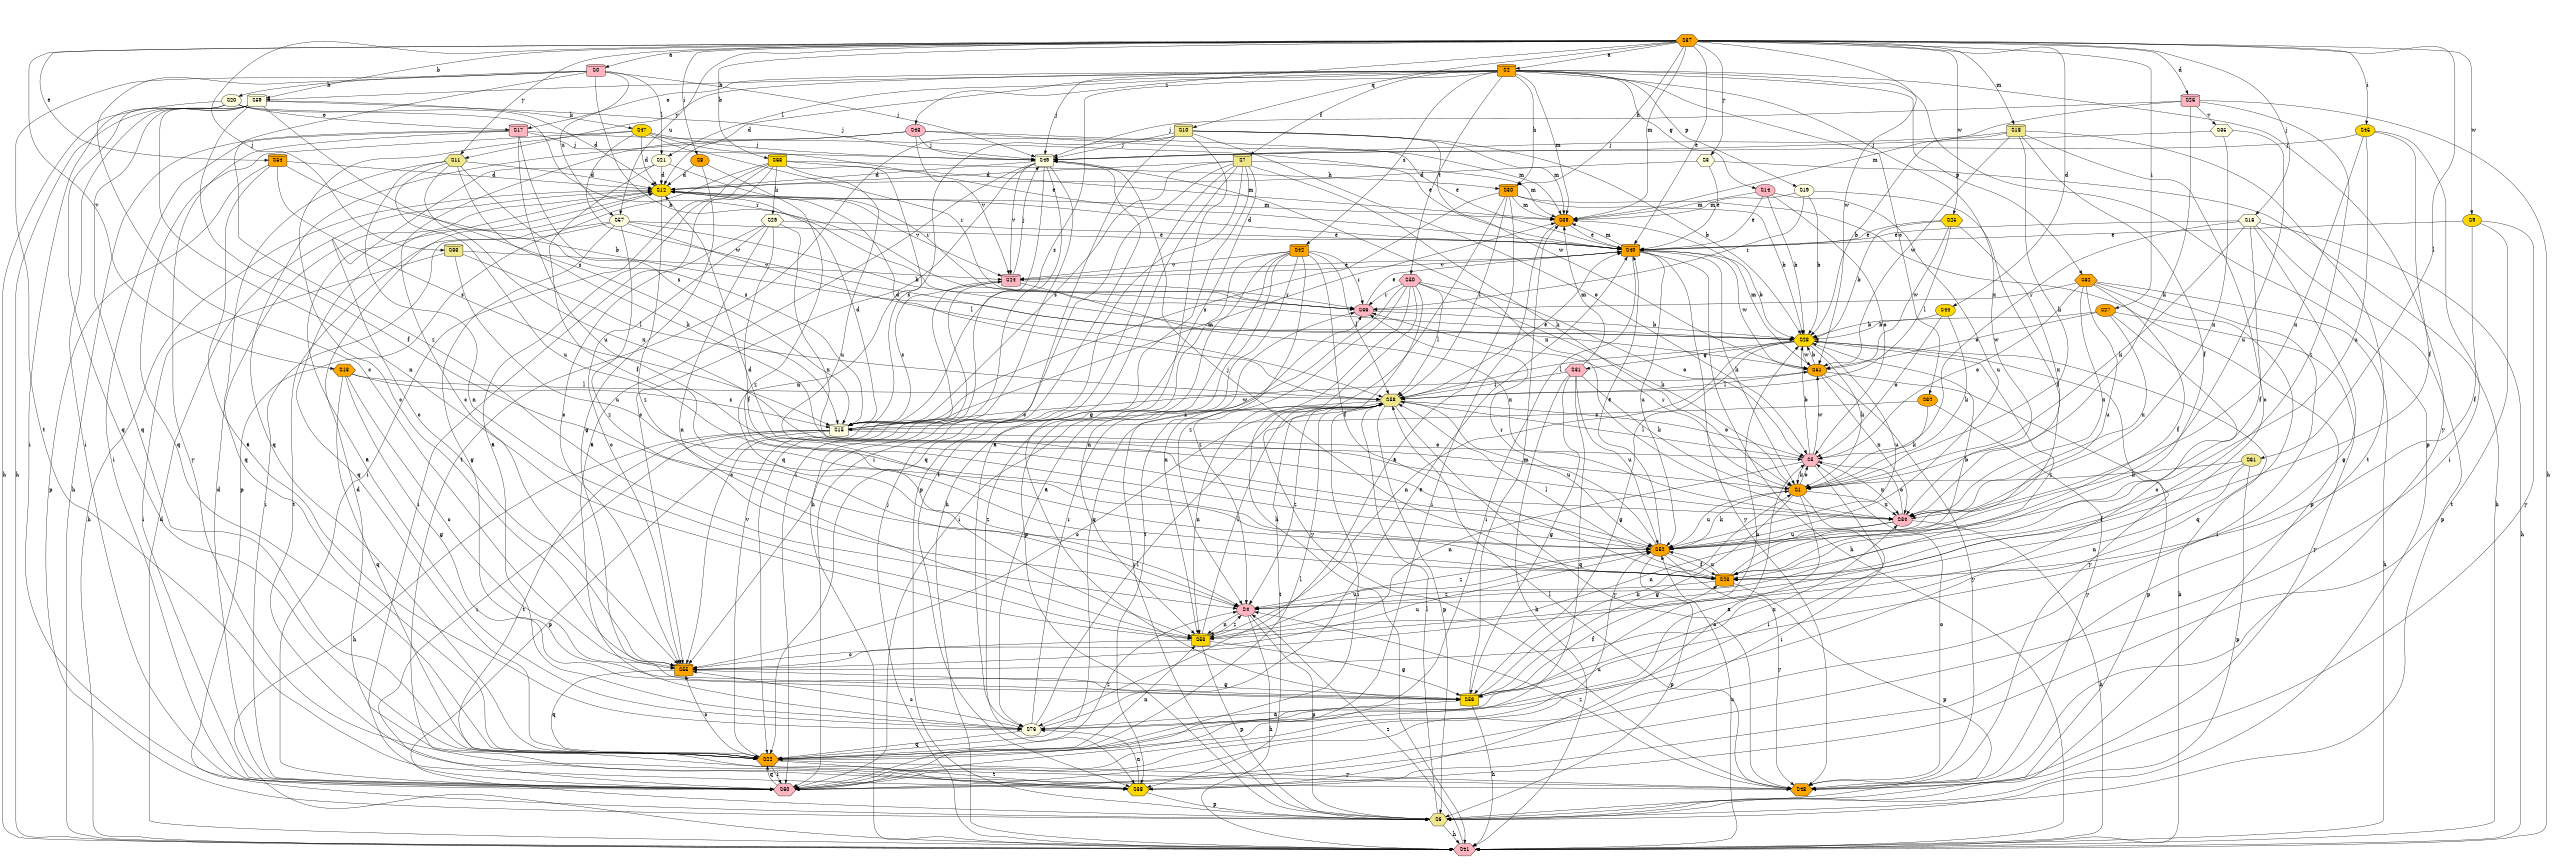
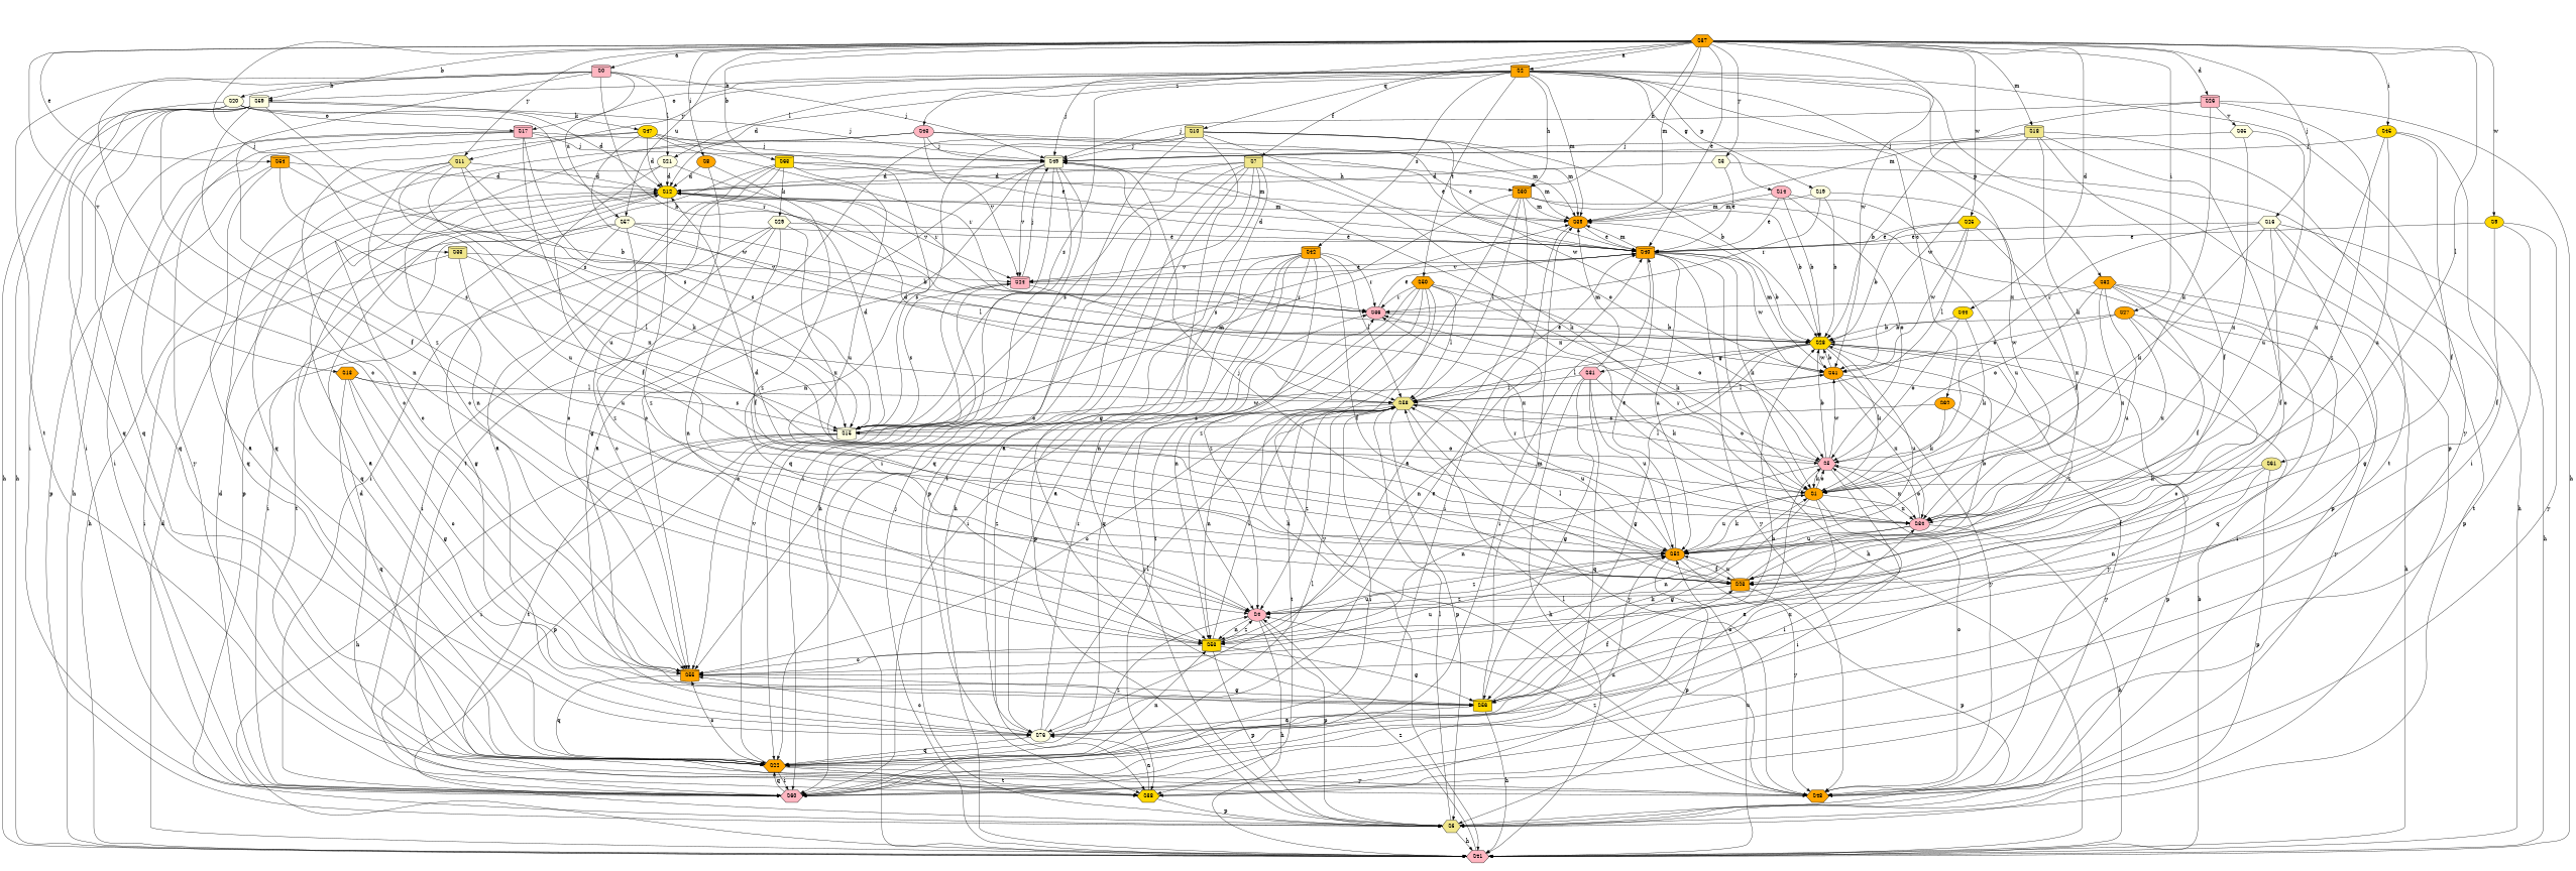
  strict digraph {
    node [fillcolor=orange shape=ellipse style=filled]
    S37 [shape=hexagon]
    S2 [shape=cylinder]
    S0 [fillcolor=lightpink shape=cylinder]
    S63 [fillcolor=gold shape=cylinder]
    S59 [fillcolor=lightyellow shape=cylinder]
    S26 [fillcolor=lightpink shape=cylinder]
    S44 [fillcolor=gold]
    S54 [shape=cylinder]
    S40 [shape=cylinder]
    S30 [shape=cylinder]
    S8
    S45 [fillcolor=gold]
    S27
    S33 [fillcolor=khaki shape=cylinder]
    S16 [fillcolor=lightyellow shape=hexagon]
    S61 [fillcolor=khaki]
    S18 [fillcolor=khaki shape=cylinder]
    S39
    S10 [fillcolor=khaki shape=cylinder]
    S57 [fillcolor=lightyellow]
    S13 [shape=hexagon]
    S25 [fillcolor=gold shape=hexagon]
    S9 [fillcolor=gold]
    S51
    S3 [fillcolor=lightyellow shape=hexagon]
    S11 [fillcolor=khaki shape=hexagon]
    S43 [fillcolor=lightpink]
    S62
    S12 [fillcolor=gold]
    S7 [fillcolor=khaki shape=cylinder]
    S14 [fillcolor=lightpink]
    S49 [fillcolor=lightyellow shape=cylinder]
    S21 [fillcolor=lightyellow]
    S17 [fillcolor=lightpink shape=cylinder]
    S19 [fillcolor=lightyellow]
    S32 [shape=hexagon]
    S6 [fillcolor=khaki shape=hexagon]
    S42 [shape=cylinder]
    S15 [fillcolor=lightyellow shape=cylinder]
-   S50 [fillcolor=lightpink shape=hexagon]
+   S50 [shape=hexagon]
    S34 [fillcolor=lightpink]
    S48 [shape=hexagon]
    S20 [fillcolor=lightyellow]
    S28 [fillcolor=gold shape=hexagon]
    S55 [shape=cylinder]
    S38 [fillcolor=gold shape=hexagon]
    S4 [fillcolor=lightpink]
    n48 [fillcolor=lightyellow label=S76]
    S60 [fillcolor=lightpink shape=hexagon]
    S29 [fillcolor=lightyellow shape=hexagon]
    S52
    S22 [shape=hexagon]
    S23 [shape=cylinder]
    S41 [fillcolor=lightpink shape=hexagon]
    S47 [fillcolor=gold]
    S53 [fillcolor=gold shape=cylinder]
    S1
    S35 [fillcolor=lightyellow shape=hexagon]
    S5 [fillcolor=lightpink shape=hexagon]
    S24 [fillcolor=lightpink shape=cylinder]
    S58 [fillcolor=khaki shape=hexagon]
    S56 [fillcolor=gold shape=cylinder]
    S36 [fillcolor=lightpink]
    S31 [fillcolor=lightpink shape=hexagon]
    S37 -> S2 [label=a]
    S37 -> S0 [label=a]
    S37 -> S63 [label=b]
    S37 -> S59 [label=b]
    S37 -> S26 [label=d]
    S37 -> S44 [label=d]
    S37 -> S54 [label=e]
    S37 -> S40 [label=e]
    S37 -> S30 [label=h]
    S37 -> S8 [label=i]
    S37 -> S45 [label=i]
    S37 -> S27 [label=i]
    S37 -> S33 [label=j]
    S37 -> S16 [label=j]
    S37 -> S61 [label=l]
    S37 -> S18 [label=m]
    S37 -> S39 [label=m]
    S37 -> S10 [label=q]
    S37 -> S57 [label=u]
    S37 -> S13 [label=v]
    S37 -> S25 [label=w]
    S37 -> S9 [label=w]
    S37 -> S51 [label=w]
    S37 -> S3 [label=y]
    S37 -> S11 [label=y]
    S37 -> S43 [label=z]
    S2 -> S59 [label=b]
    S2 -> S30 [label=h]
    S2 -> S39 [label=m]
    S2 -> S11 [label=y]
    S2 -> S62 [label=c]
    S2 -> S12 [label=d]
    S2 -> S7 [label=f]
    S2 -> S14 [label=g]
    S2 -> S49 [label=j]
    S2 -> S21 [label=l]
    S2 -> S17 [label=o]
    S2 -> S19 [label=p]
    S2 -> S32 [label=p]
    S2 -> S6 [label=p]
    S2 -> S42 [label=s]
    S2 -> S15 [label=s]
    S2 -> S50 [label=t]
    S2 -> S34 [label=x]
    S2 -> S48 [label=y]
    S0 -> S57 [label=u]
    S0 -> S49 [label=j]
    S0 -> S21 [label=l]
    S0 -> S20 [label=b]
    S0 -> S28 [label=b]
    S0 -> S55 [label=c]
    S0 -> S38 [label=t]
    S0 -> S4 [label=z]
    S63 -> S30 [label=h]
    S63 -> S39 [label=m]
    S63 -> S6 [label=p]
    S63 -> S15 [label=s]
    S63 -> S55 [label=c]
    S63 -> n48 [label=a]
    S63 -> S60 [label=i]
    S63 -> S29 [label=k]
    S63 -> S52 [label=u]
    S59 -> S49 [label=j]
    S59 -> S15 [label=s]
    S59 -> S60 [label=i]
    S59 -> S22 [label=q]
    S59 -> S23 [label=f]
    S59 -> S41 [label=h]
    S59 -> S47 [label=k]
    S59 -> S53 [label=n]
    S26 -> S39 [label=m]
    S26 -> S49 [label=j]
    S26 -> S4 [label=z]
    S26 -> S41 [label=h]
    S26 -> S1 [label=k]
    S26 -> S35 [label=v]
    S44 -> S28 [label=b]
    S44 -> S1 [label=k]
    S44 -> S5 [label=o]
    S54 -> S12 [label=d]
    S54 -> S6 [label=p]
    S54 -> S15 [label=s]
    S54 -> S28 [label=b]
    S54 -> n48 [label=a]
    S40 -> S39 [label=m]
    S40 -> S51 [label=w]
    S40 -> S12 [label=d]
    S40 -> S48 [label=y]
    S40 -> S28 [label=b]
    S40 -> S60 [label=i]
    S40 -> S52 [label=u]
    S40 -> S41 [label=h]
    S40 -> S1 [label=k]
    S40 -> S24 [label=v]
    S30 -> S39 [label=m]
    S30 -> S6 [label=p]
    S30 -> S15 [label=s]
    S30 -> S28 [label=b]
    S30 -> n48 [label=a]
    S30 -> S41 [label=h]
    S30 -> S58 [label=l]
    S8 -> S12 [label=d]
    S8 -> S4 [label=z]
    S8 -> S56 [label=g]
    S45 -> S49 [label=j]
    S45 -> S34 [label=x]
    S45 -> S60 [label=i]
    S45 -> S52 [label=u]
    S45 -> S23 [label=f]
    S27 -> S51 [label=w]
    S27 -> S34 [label=x]
    S27 -> S48 [label=y]
    S27 -> S28 [label=b]
    S27 -> S55 [label=c]
    S33 -> S60 [label=i]
    S33 -> S52 [label=u]
    S33 -> S24 [label=v]
    S33 -> S58 [label=l]
    S16 -> S40 [label=e]
    S16 -> S6 [label=p]
    S16 -> S23 [label=f]
    S16 -> S41 [label=h]
    S16 -> S1 [label=k]
    S16 -> S5 [label=o]
    S16 -> S56 [label=g]
    S61 -> S6 [label=p]
    S61 -> S23 [label=f]
    S61 -> S53 [label=n]
    S61 -> S1 [label=k]
    S18 -> S51 [label=w]
    S18 -> S49 [label=j]
    S18 -> S28 [label=b]
    S18 -> S55 [label=c]
    S18 -> S38 [label=t]
    S18 -> S23 [label=f]
    S18 -> S1 [label=k]
    S39 -> S40 [label=e]
    S39 -> S60 [label=i]
    S10 -> S39 [label=m]
    S10 -> S51 [label=w]
    S10 -> S49 [label=j]
    S10 -> S28 [label=b]
    S10 -> S38 [label=t]
    S10 -> S60 [label=i]
    S10 -> S53 [label=n]
    S10 -> S5 [label=o]
    S10 -> S56 [label=g]
    S57 -> S40 [label=e]
    S57 -> S28 [label=b]
    S57 -> S38 [label=t]
    S57 -> S4 [label=z]
    S57 -> S60 [label=i]
    S57 -> S58 [label=l]
    S57 -> S56 [label=g]
    S13 -> S15 [label=s]
    S13 -> S55 [label=c]
    S13 -> S22 [label=q]
    S13 -> S58 [label=l]
    S13 -> S56 [label=g]
    S25 -> S40 [label=e]
    S25 -> S51 [label=w]
    S25 -> S34 [label=x]
    S25 -> S28 [label=b]
    S25 -> S58 [label=l]
    S9 -> S40 [label=e]
    S9 -> S48 [label=y]
    S9 -> S38 [label=t]
    S9 -> S23 [label=f]
    S51 -> S39 [label=m]
    S51 -> S6 [label=p]
    S51 -> S34 [label=x]
    S51 -> S48 [label=y]
    S51 -> S28 [label=b]
    S51 -> S58 [label=l]
    S3 -> S40 [label=e]
    S3 -> S12 [label=d]
    S3 -> S41 [label=h]
    S11 -> S12 [label=d]
    S11 -> S15 [label=s]
    S11 -> S34 [label=x]
    S11 -> S52 [label=u]
    S11 -> S22 [label=q]
    S11 -> S53 [label=n]
    S11 -> S1 [label=k]
    S43 -> S40 [label=e]
    S43 -> S39 [label=m]
    S43 -> S49 [label=j]
    S43 -> S55 [label=c]
    S43 -> S22 [label=q]
    S43 -> S24 [label=v]
    S62 -> S15 [label=s]
    S62 -> S48 [label=y]
    S62 -> S1 [label=k]
    S12 -> S39 [label=m]
    S12 -> S4 [label=z]
    S12 -> n48 [label=a]
    S12 -> S22 [label=q]
    S12 -> S41 [label=h]
    S12 -> S24 [label=v]
    S7 -> S39 [label=m]
    S7 -> S12 [label=d]
    S7 -> S6 [label=p]
    S7 -> S15 [label=s]
    S7 -> S55 [label=c]
    S7 -> S38 [label=t]
    S7 -> n48 [label=a]
    S7 -> S22 [label=q]
    S7 -> S41 [label=h]
    S7 -> S1 [label=k]
    S14 -> S40 [label=e]
    S14 -> S39 [label=m]
    S14 -> S28 [label=b]
    S14 -> S52 [label=u]
    S14 -> S5 [label=o]
    S49 -> S12 [label=d]
    S49 -> S34 [label=x]
    S49 -> S55 [label=c]
    S49 -> n48 [label=a]
    S49 -> S60 [label=i]
    S49 -> S22 [label=q]
    S49 -> S41 [label=h]
    S49 -> S24 [label=v]
    S21 -> S12 [label=d]
    S21 -> S55 [label=c]
    S21 -> S23 [label=f]
    S21 -> S36 [label=r]
    S17 -> S40 [label=e]
    S17 -> S49 [label=j]
    S17 -> S15 [label=s]
    S17 -> S48 [label=y]
    S17 -> S60 [label=i]
    S17 -> S52 [label=u]
    S17 -> S41 [label=h]
    S19 -> S39 [label=m]
    S19 -> S28 [label=b]
    S19 -> S23 [label=f]
    S19 -> S36 [label=r]
    S32 -> S34 [label=x]
    S32 -> S60 [label=i]
    S32 -> S52 [label=u]
    S32 -> S22 [label=q]
    S32 -> S23 [label=f]
    S32 -> S41 [label=h]
    S32 -> S5 [label=o]
    S32 -> S36 [label=r]
    S6 -> S41 [label=h]
    S6 -> S58 [label=l]
    S6 -> S36 [label=r]
    S42 -> S6 [label=p]
    S42 -> S38 [label=z]
    S42 -> S4 [label=z]
    S42 -> n48 [label=a]
    S42 -> S60 [label=i]
    S42 -> S23 [label=f]
    S42 -> S53 [label=n]
    S42 -> S24 [label=v]
    S42 -> S58 [label=l]
    S42 -> S36 [label=r]
    S15 -> S39 [label=m]
    S15 -> S51 [label=w]
    S15 -> S12 [label=d]
    S15 -> S6 [label=p]
    S15 -> S38 [label=t]
    S15 -> S60 [label=i]
    S15 -> S41 [label=h]
    S15 -> S5 [label=o]
    S50 -> S48 [label=y]
    S50 -> S38 [label=t]
    S50 -> S4 [label=z]
    S50 -> S22 [label=q]
    S50 -> S53 [label=n]
    S50 -> S1 [label=k]
    S50 -> S5 [label=o]
    S50 -> S58 [label=l]
    S50 -> S36 [label=r]
    S34 -> S52 [label=u]
    S34 -> S41 [label=h]
    S34 -> S53 [label=n]
    S34 -> S5 [label=o]
    S48 -> S12 [label=d]
    S48 -> S4 [label=z]
    S48 -> S5 [label=o]
    S48 -> S58 [label=l]
    S20 -> S12 [label=d]
    S20 -> S17 [label=o]
    S20 -> S60 [label=i]
    S20 -> S22 [label=q]
    S20 -> S41 [label=h]
    S20 -> S36 [label=r]
    S28 -> S51 [label=w]
    S28 -> S48 [label=y]
    S28 -> S4 [label=z]
    S28 -> S52 [label=u]
    S28 -> S53 [label=n]
    S28 -> S1 [label=k]
    S28 -> S58 [label=l]
    S28 -> S56 [label=g]
    S28 -> S31 [label=g]
    S55 -> S52 [label=u]
    S55 -> S22 [label=q]
    S55 -> S56 [label=g]
    S38 -> S6 [label=p]
    S38 -> n48 [label=a]
    S38 -> S5 [label=o]
    S4 -> S6 [label=p]
    S4 -> S41 [label=h]
    S4 -> S53 [label=n]
    n48 -> S40 [label=e]
    n48 -> S28 [label=b]
    n48 -> S55 [label=c]
    n48 -> S22 [label=q]
    n48 -> S58 [label=l]
    n48 -> S36 [label=r]
    S60 -> S12 [label=d]
    S60 -> S52 [label=u]
    S60 -> S22 [label=q]
    S29 -> S40 [label=e]
    S29 -> S34 [label=x]
    S29 -> S55 [label=c]
    S29 -> S60 [label=i]
    S29 -> S23 [label=f]
    S29 -> S53 [label=n]
    S52 -> S40 [label=e]
    S52 -> S12 [label=d]
    S52 -> S6 [label=p]
    S52 -> S48 [label=y]
    S52 -> S4 [label=z]
    S52 -> S23 [label=f]
    S52 -> S1 [label=k]
    S52 -> S36 [label=r]
    S22 -> S48 [label=y]
    S22 -> S55 [label=c]
    S22 -> S38 [label=t]
    S22 -> S4 [label=z]
    S22 -> S60 [label=i]
    S22 -> S53 [label=n]
    S22 -> S24 [label=v]
    S22 -> S58 [label=l]
    S23 -> S49 [label=j]
    S23 -> S6 [label=p]
    S23 -> S28 [label=b]
    S23 -> S4 [label=z]
    S23 -> S52 [label=u]
    S23 -> S58 [label=l]
    S41 -> S12 [label=d]
    S41 -> S49 [label=j]
    S41 -> S28 [label=b]
    S41 -> S4 [label=z]
    S41 -> S52 [label=u]
    S47 -> S40 [label=e]
    S47 -> S51 [label=w]
    S47 -> S12 [label=d]
    S47 -> S49 [label=j]
    S47 -> S55 [label=c]
    S47 -> S22 [label=q]
    S47 -> S36 [label=r]
    S53 -> S6 [label=p]
    S53 -> S55 [label=c]
    S53 -> S4 [label=z]
    S53 -> S52 [label=u]
    S53 -> S58 [label=l]
    S53 -> S56 [label=g]
    S1 -> S34 [label=x]
    S1 -> n48 [label=a]
    S1 -> S60 [label=i]
    S1 -> S52 [label=u]
    S1 -> S5 [label=o]
    S1 -> S56 [label=g]
    S1 -> S36 [label=r]
    S35 -> S49 [label=j]
    S35 -> S34 [label=x]
    S35 -> S52 [label=u]
    S5 -> S51 [label=w]
    S5 -> S34 [label=x]
    S5 -> S28 [label=b]
    S5 -> S60 [label=i]
    S5 -> S53 [label=n]
    S5 -> S1 [label=k]
    S5 -> S58 [label=l]
    S24 -> S40 [label=e]
    S24 -> S49 [label=j]
    S24 -> S15 [label=s]
    S24 -> S34 [label=x]
    S24 -> S55 [label=c]
    S24 -> S36 [label=r]
    S58 -> S40 [label=e]
    S58 -> S12 [label=d]
    S58 -> S6 [label=p]
    S58 -> S15 [label=s]
    S58 -> S48 [label=y]
    S58 -> S55 [label=c]
    S58 -> S38 [label=t]
    S58 -> S4 [label=z]
    S58 -> S60 [label=i]
    S58 -> S52 [label=u]
    S58 -> S53 [label=n]
    S58 -> S5 [label=o]
    S56 -> S39 [label=m]
    S56 -> S34 [label=x]
    S56 -> n48 [label=a]
    S56 -> S23 [label=f]
    S56 -> S41 [label=h]
    S56 -> S1 [label=k]
    S36 -> S40 [label=e]
    S36 -> S28 [label=b]
    S31 -> S39 [label=m]
    S31 -> S52 [label=u]
    S31 -> S22 [label=q]
    S31 -> S41 [label=h]
    S31 -> S1 [label=k]
    S31 -> S58 [label=l]
    S31 -> S56 [label=g]
  }
